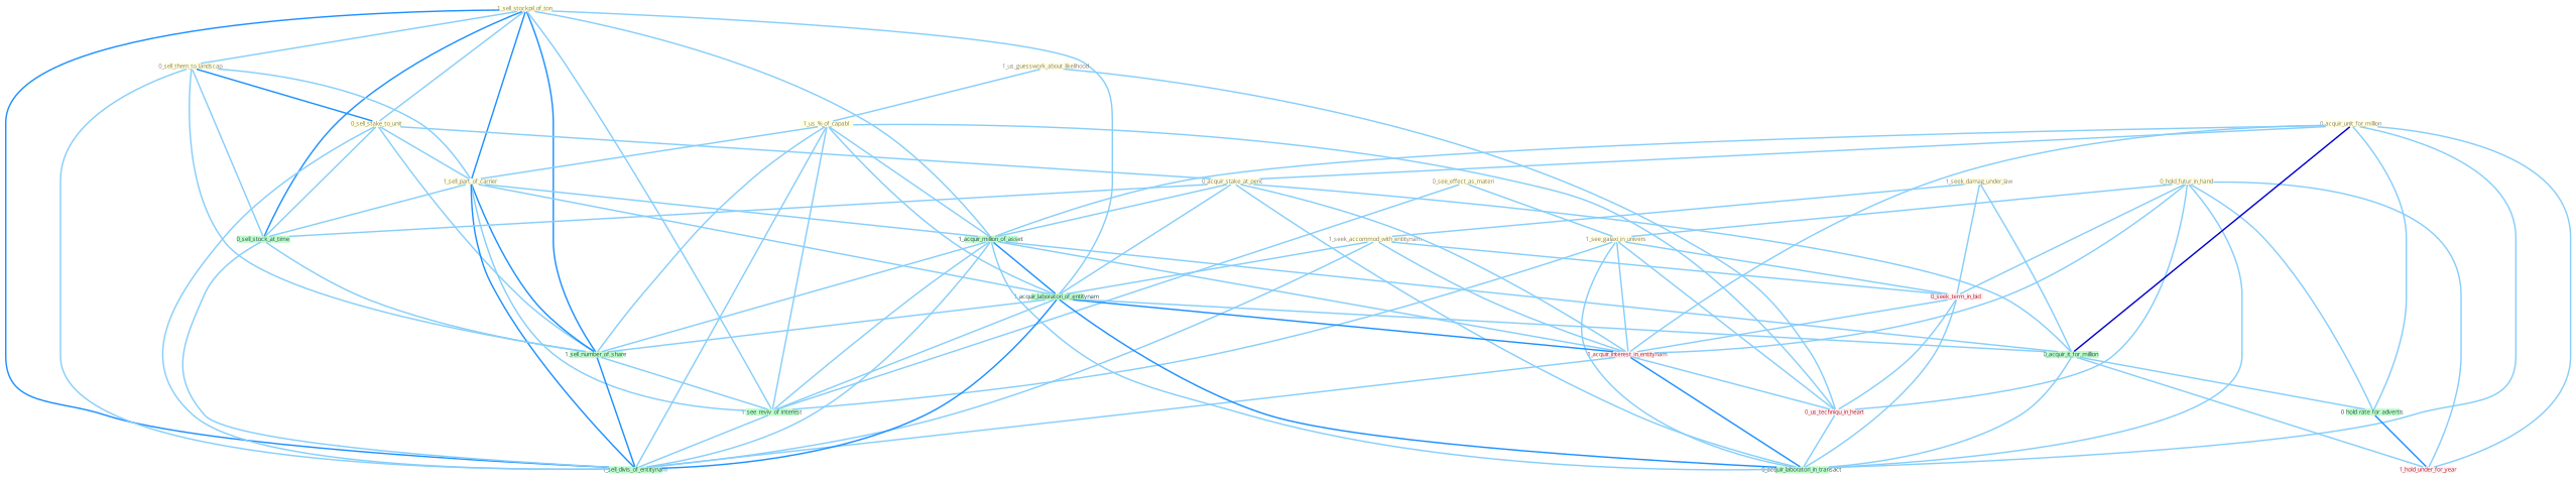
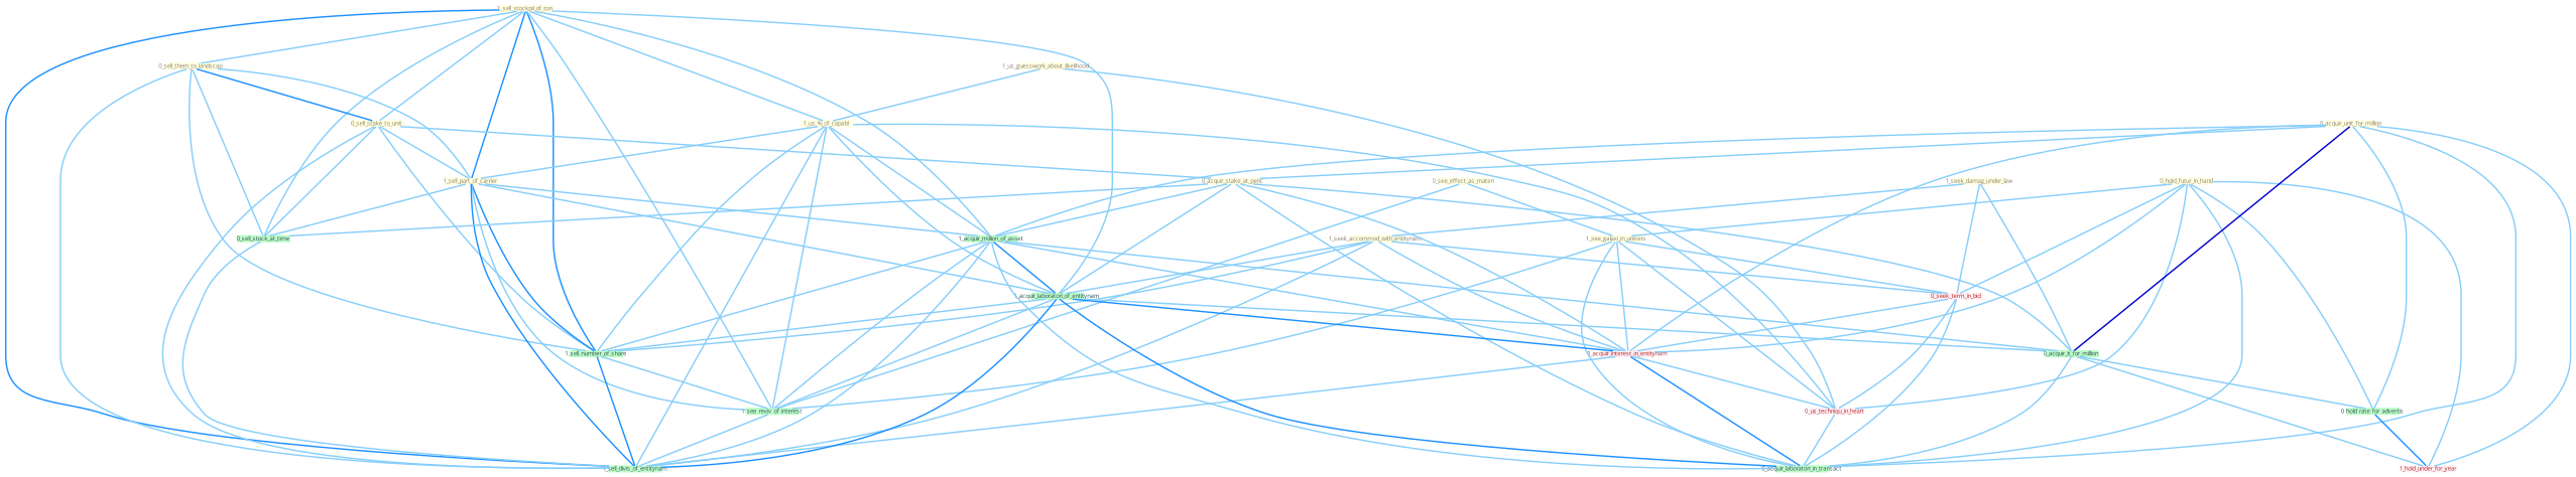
  graph {
    fontname="Open Sans"
    node [color="#ffffe0" fixedsize=true fontcolor="#8b7d6b" fontname="Open Sans" fontsize=4 shape=polygon style=filled]
    edge [color="#87cefa" fontname="Open Sans" w=1]
    "1_sell_stockpil_of_ton " [height=.06 width=.5]
    "0_hold_futur_in_hand " [height=.06 width=.5]
    "1_seek_damag_under_law " [height=.06 width=.5]
    "0_sell_them_to_landscap " [height=.06 width=.5]
    "0_acquir_unit_for_million " [height=.06 width=.5]
    "0_sell_stake_to_unit " [height=.06 width=.5]
    "0_see_effect_as_materi " [height=.06 width=.5]
    "1_seek_accommod_with_entitynam " [height=.06 width=.5]
    "1_see_galaxi_in_univers " [height=.06 width=.5]
    "1_us_guesswork_about_likelihood " [height=.06 width=.5]
    "1_us_%_of_capabl " [height=.06 width=.5]
    "1_sell_part_of_carrier " [height=.06 width=.5]
    "0_acquir_stake_at_penc " [height=.06 width=.5]
    "0_seek_term_in_bid " [color="#fff0f5" fontcolor="#b22222" height=.06 width=.5]
    "1_acquir_interest_in_entitynam " [color="#fff0f5" fontcolor="#b22222" height=.06 width=.5]
    "0_us_techniqu_in_heart " [color="#fff0f5" fontcolor="#b22222" height=.06 width=.5]
    n17 [color="#fff0f5" fontcolor="#b22222" height=.06 label="1_hold_under_for_year" width=.5]
    "1_acquir_million_of_asset " [color="#BDFCC9" fontcolor="#2f4f4f" height=.06 width=.5]
    "1_acquir_laboratori_of_entitynam " [color="#BDFCC9" fontcolor="#2f4f4f" height=.06 width=.5]
    "0_sell_stock_at_time " [color="#BDFCC9" fontcolor="#2f4f4f" height=.06 width=.5]
    "1_sell_number_of_share " [color="#BDFCC9" fontcolor="#2f4f4f" height=.06 width=.5]
    "1_see_reviv_of_interest " [color="#BDFCC9" fontcolor="#2f4f4f" height=.06 width=.5]
    "1_sell_divis_of_entitynam " [color="#BDFCC9" fontcolor="#2f4f4f" height=.06 width=.5]
    "0_hold_rate_for_advertis " [color="#BDFCC9" fontcolor="#2f4f4f" height=.06 width=.5]
    "0_acquir_laboratori_in_transact " [color="#BDFCC9" fontcolor="#2f4f4f" height=.06 width=.5]
    "0_acquir_it_for_million " [color="#BDFCC9" fontcolor="#2f4f4f" height=.06 width=.5]
    subgraph sub_1 {
      "1_sell_stockpil_of_ton "
      "0_hold_futur_in_hand "
      "1_seek_damag_under_law "
      "0_sell_them_to_landscap "
      "0_acquir_unit_for_million "
      "0_sell_stake_to_unit "
      "0_see_effect_as_materi "
      "1_seek_accommod_with_entitynam "
      "1_see_galaxi_in_univers "
      "1_us_guesswork_about_likelihood "
      "1_us_%_of_capabl "
      "1_sell_part_of_carrier "
      "0_acquir_stake_at_penc "
    }
    subgraph sub_2 {
      "0_seek_term_in_bid "
      "1_acquir_interest_in_entitynam "
      "0_us_techniqu_in_heart "
      n17
    }
    "1_sell_stockpil_of_ton " -- "0_sell_them_to_landscap "
    "1_sell_stockpil_of_ton " -- "0_sell_stake_to_unit "
+   "1_sell_stockpil_of_ton " -- "1_us_%_of_capabl "
    "1_sell_stockpil_of_ton " -- "1_sell_part_of_carrier " [color="#1e90ff" w=2]
    "1_sell_stockpil_of_ton " -- "1_acquir_million_of_asset "
    "1_sell_stockpil_of_ton " -- "1_acquir_laboratori_of_entitynam "
-   "1_sell_stockpil_of_ton " -- "0_sell_stock_at_time " [color="#1e90ff"]
+   "1_sell_stockpil_of_ton " -- "0_sell_stock_at_time "
    "1_sell_stockpil_of_ton " -- "1_sell_number_of_share " [color="#1e90ff" w=2]
    "1_sell_stockpil_of_ton " -- "1_see_reviv_of_interest "
    "1_sell_stockpil_of_ton " -- "1_sell_divis_of_entitynam " [color="#1e90ff" w=2]
    "0_hold_futur_in_hand " -- "1_see_galaxi_in_univers "
    "0_hold_futur_in_hand " -- "0_seek_term_in_bid "
    "0_hold_futur_in_hand " -- "1_acquir_interest_in_entitynam "
    "0_hold_futur_in_hand " -- "0_us_techniqu_in_heart "
    "0_hold_futur_in_hand " -- n17
    "0_hold_futur_in_hand " -- "0_hold_rate_for_advertis "
    "0_hold_futur_in_hand " -- "0_acquir_laboratori_in_transact "
    "1_seek_damag_under_law " -- "1_seek_accommod_with_entitynam "
    "1_seek_damag_under_law " -- "0_seek_term_in_bid "
    "1_seek_damag_under_law " -- "0_acquir_it_for_million "
    "0_sell_them_to_landscap " -- "0_sell_stake_to_unit " [color="#1e90ff" w=2]
    "0_sell_them_to_landscap " -- "1_sell_part_of_carrier "
    "0_sell_them_to_landscap " -- "0_sell_stock_at_time "
    "0_sell_them_to_landscap " -- "1_sell_number_of_share "
    "0_sell_them_to_landscap " -- "1_sell_divis_of_entitynam "
    "0_acquir_unit_for_million " -- "0_acquir_stake_at_penc "
    "0_acquir_unit_for_million " -- "1_acquir_interest_in_entitynam "
    "0_acquir_unit_for_million " -- n17
    "0_acquir_unit_for_million " -- "1_acquir_million_of_asset "
    "0_acquir_unit_for_million " -- "0_hold_rate_for_advertis "
    "0_acquir_unit_for_million " -- "0_acquir_laboratori_in_transact "
    "0_acquir_unit_for_million " -- "0_acquir_it_for_million " [color="#0000cd" w=3]
    "0_sell_stake_to_unit " -- "1_sell_part_of_carrier "
    "0_sell_stake_to_unit " -- "0_acquir_stake_at_penc "
    "0_sell_stake_to_unit " -- "0_sell_stock_at_time "
    "0_sell_stake_to_unit " -- "1_sell_number_of_share "
    "0_sell_stake_to_unit " -- "1_sell_divis_of_entitynam "
    "0_see_effect_as_materi " -- "1_see_galaxi_in_univers "
    "0_see_effect_as_materi " -- "1_see_reviv_of_interest "
    "1_seek_accommod_with_entitynam " -- "0_seek_term_in_bid "
    "1_seek_accommod_with_entitynam " -- "1_acquir_interest_in_entitynam "
    "1_seek_accommod_with_entitynam " -- "1_acquir_laboratori_of_entitynam "
    "1_seek_accommod_with_entitynam " -- "1_sell_divis_of_entitynam "
    "1_see_galaxi_in_univers " -- "0_seek_term_in_bid "
    "1_see_galaxi_in_univers " -- "1_acquir_interest_in_entitynam "
    "1_see_galaxi_in_univers " -- "0_us_techniqu_in_heart "
    "1_see_galaxi_in_univers " -- "1_see_reviv_of_interest "
    "1_see_galaxi_in_univers " -- "0_acquir_laboratori_in_transact "
    "1_us_guesswork_about_likelihood " -- "1_us_%_of_capabl "
    "1_us_guesswork_about_likelihood " -- "0_us_techniqu_in_heart "
    "1_us_%_of_capabl " -- "1_sell_part_of_carrier "
    "1_us_%_of_capabl " -- "0_us_techniqu_in_heart "
    "1_us_%_of_capabl " -- "1_acquir_million_of_asset "
    "1_us_%_of_capabl " -- "1_acquir_laboratori_of_entitynam "
    "1_us_%_of_capabl " -- "1_sell_number_of_share "
    "1_us_%_of_capabl " -- "1_see_reviv_of_interest "
    "1_us_%_of_capabl " -- "1_sell_divis_of_entitynam "
    "1_sell_part_of_carrier " -- "1_acquir_million_of_asset "
    "1_sell_part_of_carrier " -- "1_acquir_laboratori_of_entitynam "
    "1_sell_part_of_carrier " -- "0_sell_stock_at_time "
    "1_sell_part_of_carrier " -- "1_sell_number_of_share " [color="#1e90ff" w=2]
    "1_sell_part_of_carrier " -- "1_see_reviv_of_interest "
    "1_sell_part_of_carrier " -- "1_sell_divis_of_entitynam " [color="#1e90ff" w=2]
    "0_acquir_stake_at_penc " -- "1_acquir_interest_in_entitynam "
    "0_acquir_stake_at_penc " -- "1_acquir_million_of_asset "
    "0_acquir_stake_at_penc " -- "1_acquir_laboratori_of_entitynam "
    "0_acquir_stake_at_penc " -- "0_sell_stock_at_time "
    "0_acquir_stake_at_penc " -- "0_acquir_laboratori_in_transact "
    "0_acquir_stake_at_penc " -- "0_acquir_it_for_million "
    "0_seek_term_in_bid " -- "1_acquir_interest_in_entitynam "
    "0_seek_term_in_bid " -- "0_us_techniqu_in_heart "
    "0_seek_term_in_bid " -- "0_acquir_laboratori_in_transact "
    "1_acquir_interest_in_entitynam " -- "0_us_techniqu_in_heart "
    "1_acquir_interest_in_entitynam " -- "1_sell_divis_of_entitynam "
    "1_acquir_interest_in_entitynam " -- "0_acquir_laboratori_in_transact " [color="#1e90ff" w=2]
    "0_us_techniqu_in_heart " -- "0_acquir_laboratori_in_transact "
    "1_acquir_million_of_asset " -- "1_acquir_interest_in_entitynam "
    "1_acquir_million_of_asset " -- "1_acquir_laboratori_of_entitynam " [color="#1e90ff" w=2]
    "1_acquir_million_of_asset " -- "1_sell_number_of_share "
    "1_acquir_million_of_asset " -- "1_see_reviv_of_interest "
    "1_acquir_million_of_asset " -- "1_sell_divis_of_entitynam "
    "1_acquir_million_of_asset " -- "0_acquir_laboratori_in_transact "
    "1_acquir_million_of_asset " -- "0_acquir_it_for_million "
    "1_acquir_laboratori_of_entitynam " -- "1_acquir_interest_in_entitynam " [color="#1e90ff" w=2]
    "1_acquir_laboratori_of_entitynam " -- "1_sell_number_of_share "
    "1_acquir_laboratori_of_entitynam " -- "1_see_reviv_of_interest "
    "1_acquir_laboratori_of_entitynam " -- "1_sell_divis_of_entitynam " [color="#1e90ff" w=2]
    "1_acquir_laboratori_of_entitynam " -- "0_acquir_laboratori_in_transact " [color="#1e90ff" w=2]
    "1_acquir_laboratori_of_entitynam " -- "0_acquir_it_for_million "
-   "0_sell_stock_at_time " -- "1_sell_number_of_share "
+   "1_seek_accommod_with_entitynam " -- "1_sell_number_of_share "
    "0_sell_stock_at_time " -- "1_sell_divis_of_entitynam "
    "1_sell_number_of_share " -- "1_see_reviv_of_interest "
    "1_sell_number_of_share " -- "1_sell_divis_of_entitynam " [color="#1e90ff" w=2]
    "1_see_reviv_of_interest " -- "1_sell_divis_of_entitynam "
    "0_hold_rate_for_advertis " -- n17 [color="#1e90ff" w=2]
    "0_acquir_it_for_million " -- n17
    "0_acquir_it_for_million " -- "0_hold_rate_for_advertis "
    "0_acquir_it_for_million " -- "0_acquir_laboratori_in_transact "
  }
